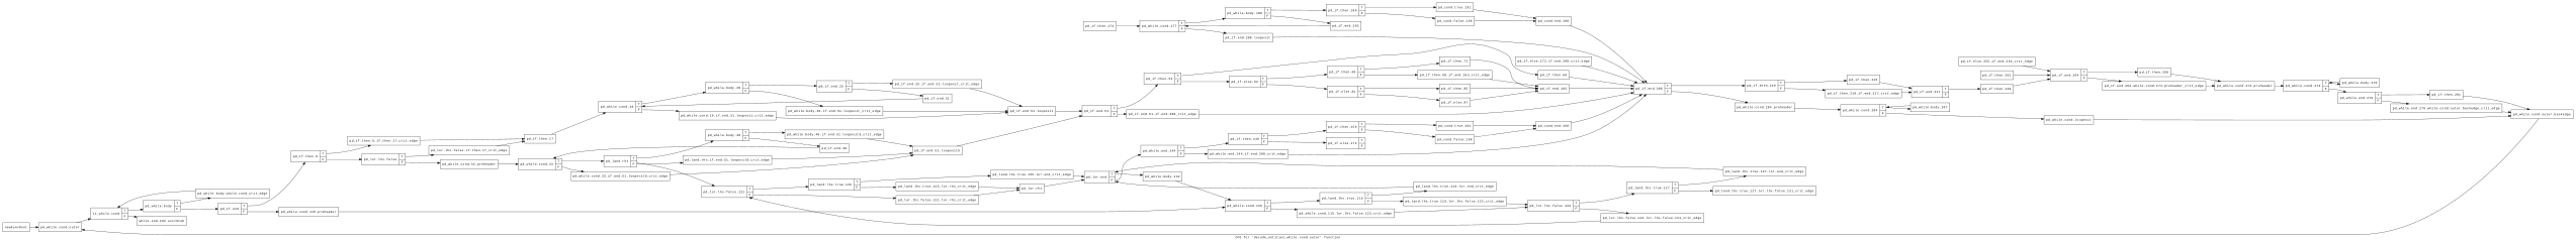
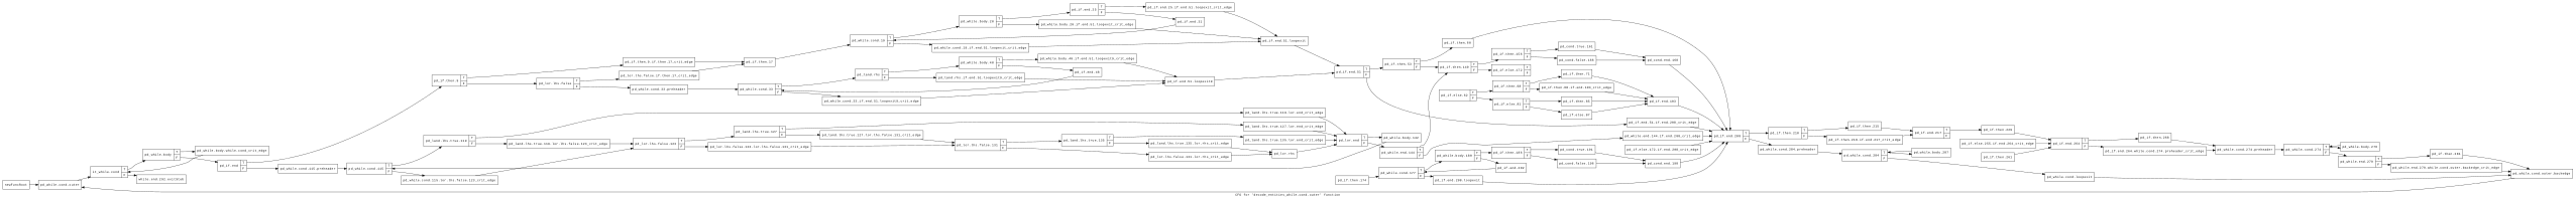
  digraph {
    fontname="Liberation Mono"
    label="CFG for 'decode_entities_while.cond.outer' function"
    rankdir=LR
    node [fontname="Liberation Mono" shape=record]
    edge [fontname="Liberation Mono"]
    n1 [label="{newFuncRoot}"]
    n2 [label="{pd_while.cond.outer}"]
    n3 [label="{it_while.cond|{<s0>T|<s1>F}}"]
    n4 [label="{while.end.292.exitStub}"]
    n5 [label="{pd_while.body|{<s0>T|<s1>F}}"]
    n6 [label="{pd_while.body.while.cond_crit_edge}"]
    n7 [label="{pd_if.end|{<s0>T|<s1>F}}"]
    n8 [label="{pd_if.then.9|{<s0>T|<s1>F}}"]
    n9 [label="{pd_while.cond.115.preheader}"]
    n10 [label="{pd_if.then.9.if.then.17_crit_edge}"]
    n11 [label="{pd_lor.lhs.false|{<s0>T|<s1>F}}"]
    n12 [label="{pd_while.cond.115|{<s0>T|<s1>F}}"]
    n13 [label="{pd_if.then.17}"]
    n14 [label="{pd_lor.lhs.false.if.then.17_crit_edge}"]
    n15 [label="{pd_while.cond.33.preheader}"]
    n16 [label="{pd_land.lhs.true.119|{<s0>T|<s1>F}}"]
    n17 [label="{pd_while.cond.115.lor.lhs.false.123_crit_edge}"]
    n18 [label="{pd_land.lhs.true.119.lor.end_crit_edge}"]
    n19 [label="{pd_land.lhs.true.119.lor.lhs.false.123_crit_edge}"]
    n20 [label="{pd_lor.lhs.false.123|{<s0>T|<s1>F}}"]
    n21 [label="{pd_lor.end|{<s0>T|<s1>F}}"]
    n22 [label="{pd_land.lhs.true.127|{<s0>T|<s1>F}}"]
    n23 [label="{pd_lor.lhs.false.123.lor.lhs.false.131_crit_edge}"]
    n24 [label="{pd_land.lhs.true.127.lor.end_crit_edge}"]
    n25 [label="{pd_land.lhs.true.127.lor.lhs.false.131_crit_edge}"]
    n26 [label="{pd_lor.lhs.false.131|{<s0>T|<s1>F}}"]
    n27 [label="{pd_while.body.142}"]
    n28 [label="{pd_while.end.144|{<s0>T|<s1>F}}"]
    n29 [label="{pd_land.lhs.true.135|{<s0>T|<s1>F}}"]
    n30 [label="{pd_lor.lhs.false.131.lor.rhs_crit_edge}"]
    n31 [label="{pd_land.lhs.true.135.lor.end_crit_edge}"]
    n32 [label="{pd_land.lhs.true.135.lor.rhs_crit_edge}"]
    n33 [label="{pd_lor.rhs}"]
    n34 [label="{pd_if.then.149|{<s0>T|<s1>F}}"]
    n35 [label="{pd_while.end.144.if.end.208_crit_edge}"]
    n36 [label="{pd_if.then.156|{<s0>T|<s1>F}}"]
    n37 [label="{pd_if.else.172|{<s0>T|<s1>F}}"]
    n38 [label="{pd_if.end.208|{<s0>T|<s1>F}}"]
    n39 [label="{pd_cond.true.161}"]
    n40 [label="{pd_cond.false.166}"]
    n41 [label="{pd_if.then.210|{<s0>T|<s1>F}}"]
    n42 [label="{pd_while.cond.284.preheader}"]
    n43 [label="{pd_if.then.215}"]
    n44 [label="{pd_if.then.210.if.end.217_crit_edge}"]
    n45 [label="{pd_while.cond.284|{<s0>T|<s1>F}}"]
    n46 [label="{pd_cond.end.168}"]
    n47 [label="{pd_if.then.174}"]
    n48 [label="{pd_while.cond.177|{<s0>T|<s1>F}}"]
    n49 [label="{pd_if.else.172.if.end.208_crit_edge}"]
    n50 [label="{pd_while.body.180|{<s0>T|<s1>F}}"]
    n51 [label="{pd_if.end.208.loopexit}"]
    n52 [label="{pd_if.then.186|{<s0>T|<s1>F}}"]
    n53 [label="{pd_if.end.202}"]
    n54 [label="{pd_cond.true.191}"]
    n55 [label="{pd_cond.false.196}"]
    n56 [label="{pd_cond.end.198}"]
    n57 [label="{pd_while.cond.19|{<s0>T|<s1>F}}"]
    n58 [label="{pd_while.cond.33|{<s0>T|<s1>F}}"]
    n59 [label="{pd_land.rhs|{<s0>T|<s1>F}}"]
    n60 [label="{pd_while.cond.33.if.end.51.loopexit9_crit_edge}"]
    n61 [label="{pd_while.body.40|{<s0>T|<s1>F}}"]
    n62 [label="{pd_land.rhs.if.end.51.loopexit9_crit_edge}"]
    n63 [label="{pd_if.end.51.loopexit9}"]
    n64 [label="{pd_while.body.40.if.end.51.loopexit9_crit_edge}"]
    n65 [label="{pd_if.end.48}"]
    n66 [label="{pd_if.end.51|{<s0>T|<s1>F}}"]
    n67 [label="{pd_if.then.53|{<s0>T|<s1>F}}"]
    n68 [label="{pd_if.end.51.if.end.208_crit_edge}"]
    n69 [label="{pd_if.then.60}"]
    n70 [label="{pd_if.else.62|{<s0>T|<s1>F}}"]
    n71 [label="{pd_while.body.20|{<s0>T|<s1>F}}"]
    n72 [label="{pd_while.cond.19.if.end.51.loopexit_crit_edge}"]
    n73 [label="{pd_if.end.25|{<s0>T|<s1>F}}"]
    n74 [label="{pd_while.body.20.if.end.51.loopexit_crit_edge}"]
    n75 [label="{pd_if.end.51.loopexit}"]
    n76 [label="{pd_if.end.25.if.end.51.loopexit_crit_edge}"]
    n77 [label="{pd_if.end.31}"]
    n78 [label="{pd_if.then.68|{<s0>T|<s1>F}}"]
    n79 [label="{pd_if.else.81|{<s0>T|<s1>F}}"]
    n80 [label="{pd_if.then.71}"]
    n81 [label="{pd_if.then.68.if.end.103_crit_edge}"]
    n82 [label="{pd_if.then.85}"]
    n83 [label="{pd_if.else.87}"]
    n84 [label="{pd_if.end.103}"]
    n85 [label="{pd_if.end.217|{<s0>T|<s1>F}}"]
    n86 [label="{pd_while.body.287}"]
    n87 [label="{pd_while.cond.loopexit}"]
    n88 [label="{pd_while.cond.outer.backedge}"]
    n89 [label="{pd_if.then.229}"]
    n90 [label="{pd_if.end.264|{<s0>T|<s1>F}}"]
    n91 [label="{pd_if.then.268}"]
    n92 [label="{pd_if.end.264.while.cond.274.preheader_crit_edge}"]
    n93 [label="{pd_if.else.255.if.end.264_crit_edge}"]
    n94 [label="{pd_if.then.261}"]
    n95 [label="{pd_while.cond.274.preheader}"]
    n96 [label="{pd_while.cond.274|{<s0>T|<s1>F}}"]
    n97 [label="{pd_while.body.276}"]
    n98 [label="{pd_while.end.279|{<s0>T|<s1>F}}"]
    n99 [label="{pd_if.then.281}"]
    n100 [label="{pd_while.end.279.while.cond.outer.backedge_crit_edge}"]
    n1 -> n2
    n2 -> n3
    n3 -> n4 [tailport=s1]
    n3 -> n5 [tailport=s0]
    n5 -> n6 [tailport=s0]
    n5 -> n7 [tailport=s1]
    n6 -> n3
    n7 -> n8 [tailport=s0]
    n7 -> n9 [tailport=s1]
    n8 -> n10 [tailport=s0]
    n8 -> n11 [tailport=s1]
    n9 -> n12
    n10 -> n13
    n11 -> n14 [tailport=s0]
    n11 -> n15 [tailport=s1]
    n12 -> n16 [tailport=s0]
    n12 -> n17 [tailport=s1]
    n13 -> n57
    n14 -> n13
    n15 -> n58
    n16 -> n18 [tailport=s0]
    n16 -> n19 [tailport=s1]
    n17 -> n20
    n18 -> n21
    n19 -> n20
    n20 -> n22 [tailport=s0]
    n20 -> n23 [tailport=s1]
    n21 -> n27 [tailport=s0]
    n21 -> n28 [tailport=s1]
    n22 -> n24 [tailport=s0]
    n22 -> n25 [tailport=s1]
    n23 -> n26
    n24 -> n21
-   n59 -> n26
+   n25 -> n26
    n26 -> n29 [tailport=s0]
    n26 -> n30 [tailport=s1]
    n27 -> n12
    n28 -> n34 [tailport=s0]
    n28 -> n35 [tailport=s1]
    n29 -> n31 [tailport=s0]
    n29 -> n32 [tailport=s1]
    n30 -> n33
    n31 -> n21
    n32 -> n33
    n33 -> n21
    n34 -> n36 [tailport=s0]
    n34 -> n37 [tailport=s1]
    n35 -> n38
    n36 -> n39 [tailport=s0]
    n36 -> n40 [tailport=s1]
    n38 -> n41 [tailport=s0]
    n38 -> n42 [tailport=s1]
    n39 -> n46
    n40 -> n46
    n41 -> n43 [tailport=s0]
    n41 -> n44 [tailport=s1]
    n42 -> n45
    n43 -> n85
    n44 -> n85
    n45 -> n86 [tailport=s0]
    n45 -> n87 [tailport=s1]
    n46 -> n38
    n47 -> n48
    n48 -> n50 [tailport=s0]
    n48 -> n51 [tailport=s1]
    n49 -> n38
    n50 -> n52 [tailport=s0]
    n50 -> n53 [tailport=s1]
    n51 -> n38
    n52 -> n54 [tailport=s0]
    n52 -> n55 [tailport=s1]
    n53 -> n48
    n54 -> n56
    n55 -> n56
    n56 -> n38
    n57 -> n71 [tailport=s0]
    n57 -> n72 [tailport=s1]
    n58 -> n59 [tailport=s0]
    n58 -> n60 [tailport=s1]
    n59 -> n61 [tailport=s0]
    n59 -> n62 [tailport=s1]
    n60 -> n63
    n61 -> n64 [tailport=s0]
    n61 -> n65 [tailport=s1]
    n62 -> n63
    n63 -> n66
    n64 -> n63
    n65 -> n58
    n66 -> n67 [tailport=s0]
    n66 -> n68 [tailport=s1]
    n67 -> n69 [tailport=s0]
-   n67 -> n70 [tailport=s1]
+   n67 -> n34 [tailport=s1]
    n68 -> n38
    n69 -> n38
    n70 -> n78 [tailport=s0]
    n70 -> n79 [tailport=s1]
    n71 -> n73 [tailport=s0]
    n71 -> n74 [tailport=s1]
    n72 -> n75
    n73 -> n76 [tailport=s0]
    n73 -> n77 [tailport=s1]
    n74 -> n75
    n75 -> n66
    n76 -> n75
    n77 -> n57
    n78 -> n80 [tailport=s0]
    n78 -> n81 [tailport=s1]
    n79 -> n82 [tailport=s0]
    n79 -> n83 [tailport=s1]
    n80 -> n84
    n81 -> n84
    n82 -> n84
    n83 -> n84
    n84 -> n38
    n85 -> n89 [tailport=s0]
    n86 -> n45
    n87 -> n88
    n88 -> n2
    n89 -> n90
    n90 -> n91 [tailport=s0]
    n90 -> n92 [tailport=s1]
    n91 -> n95
    n92 -> n95
    n93 -> n90
    n94 -> n90
    n95 -> n96
    n96 -> n97 [tailport=s0]
    n96 -> n98 [tailport=s1]
    n97 -> n96
    n98 -> n99 [tailport=s0]
    n98 -> n100 [tailport=s1]
    n99 -> n88
    n100 -> n88
  }
